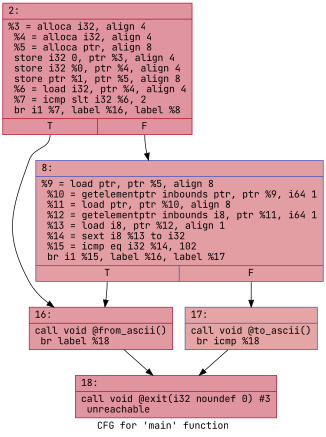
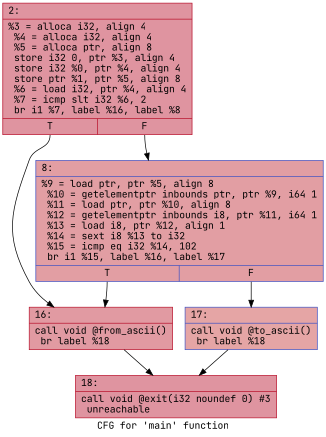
  digraph {
    label="CFG for 'main' function"
    fontname="JetBrains Mono"
    node [color="#b70d28ff" fillcolor="#b70d2870" fontname="JetBrains Mono" shape=record style=filled]
    edge [fontname="JetBrains Mono"]
    n1 [label="{2:\l|  %3 = alloca i32, align 4\l  %4 = alloca i32, align 4\l  %5 = alloca ptr, align 8\l  store i32 0, ptr %3, align 4\l  store i32 %0, ptr %4, align 4\l  store ptr %1, ptr %5, align 8\l  %6 = load i32, ptr %4, align 4\l  %7 = icmp slt i32 %6, 2\l  br i1 %7, label %16, label %8\l|{<s0>T|<s1>F}}"]
    n2 [fillcolor="#bb1b2c70" label="{16:\l|  call void @from_ascii()\l  br label %18\l}"]
    n3 [color="#3d50c3ff" fillcolor="#be242e70" label="{8:\l|  %9 = load ptr, ptr %5, align 8\l  %10 = getelementptr inbounds ptr, ptr %9, i64 1\l  %11 = load ptr, ptr %10, align 8\l  %12 = getelementptr inbounds i8, ptr %11, i64 1\l  %13 = load i8, ptr %12, align 1\l  %14 = sext i8 %13 to i32\l  %15 = icmp eq i32 %14, 102\l  br i1 %15, label %16, label %17\l|{<s0>T|<s1>F}}"]
    n4 [label="{18:\l|  call void @exit(i32 noundef 0) #3\l  unreachable\l}"]
-   n5 [color="#3d50c3ff" fillcolor="#c5333470" label="{17:\l|  call void @to_ascii()\l  br icmp %18\l}"]
+   n5 [color="#3d50c3ff" fillcolor="#c5333470" label="{17:\l|  call void @to_ascii()\l  br label %18\l}"]
    n1 -> n2 [tailport=s0]
    n1 -> n3 [tailport=s1]
    n2 -> n4
    n3 -> n2 [tailport=s0]
    n3 -> n5 [tailport=s1]
    n5 -> n4
  }
